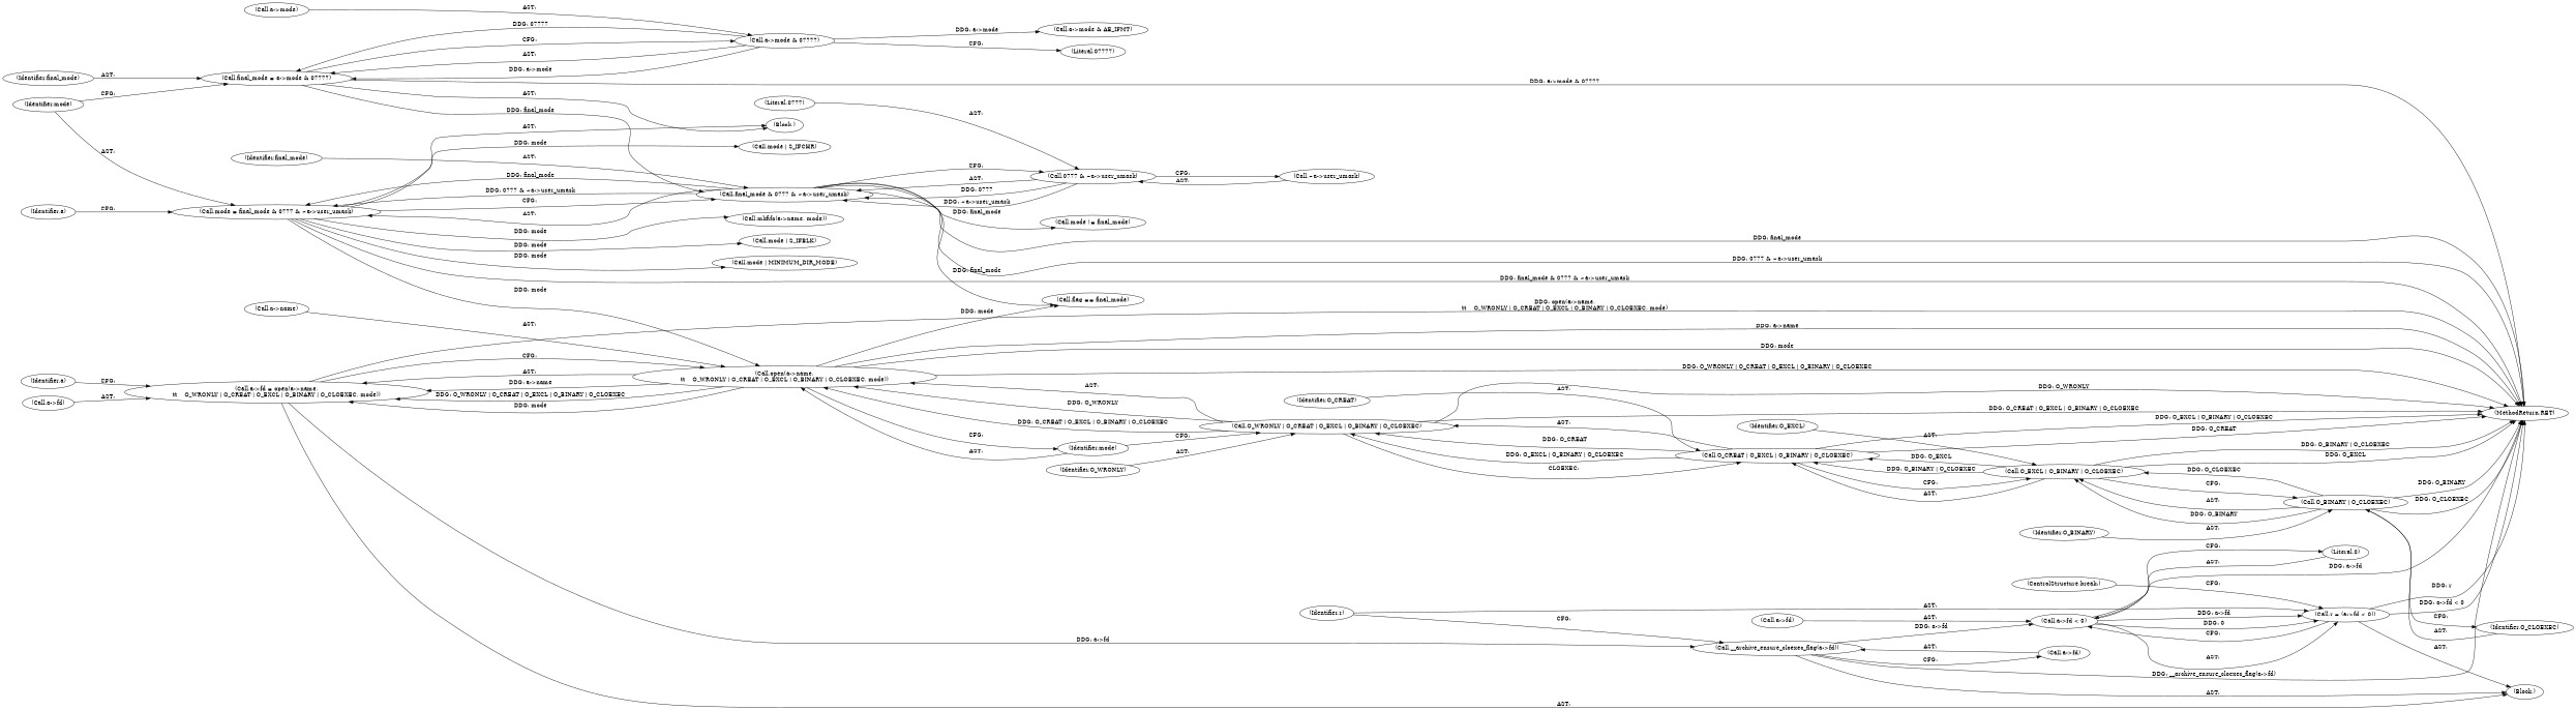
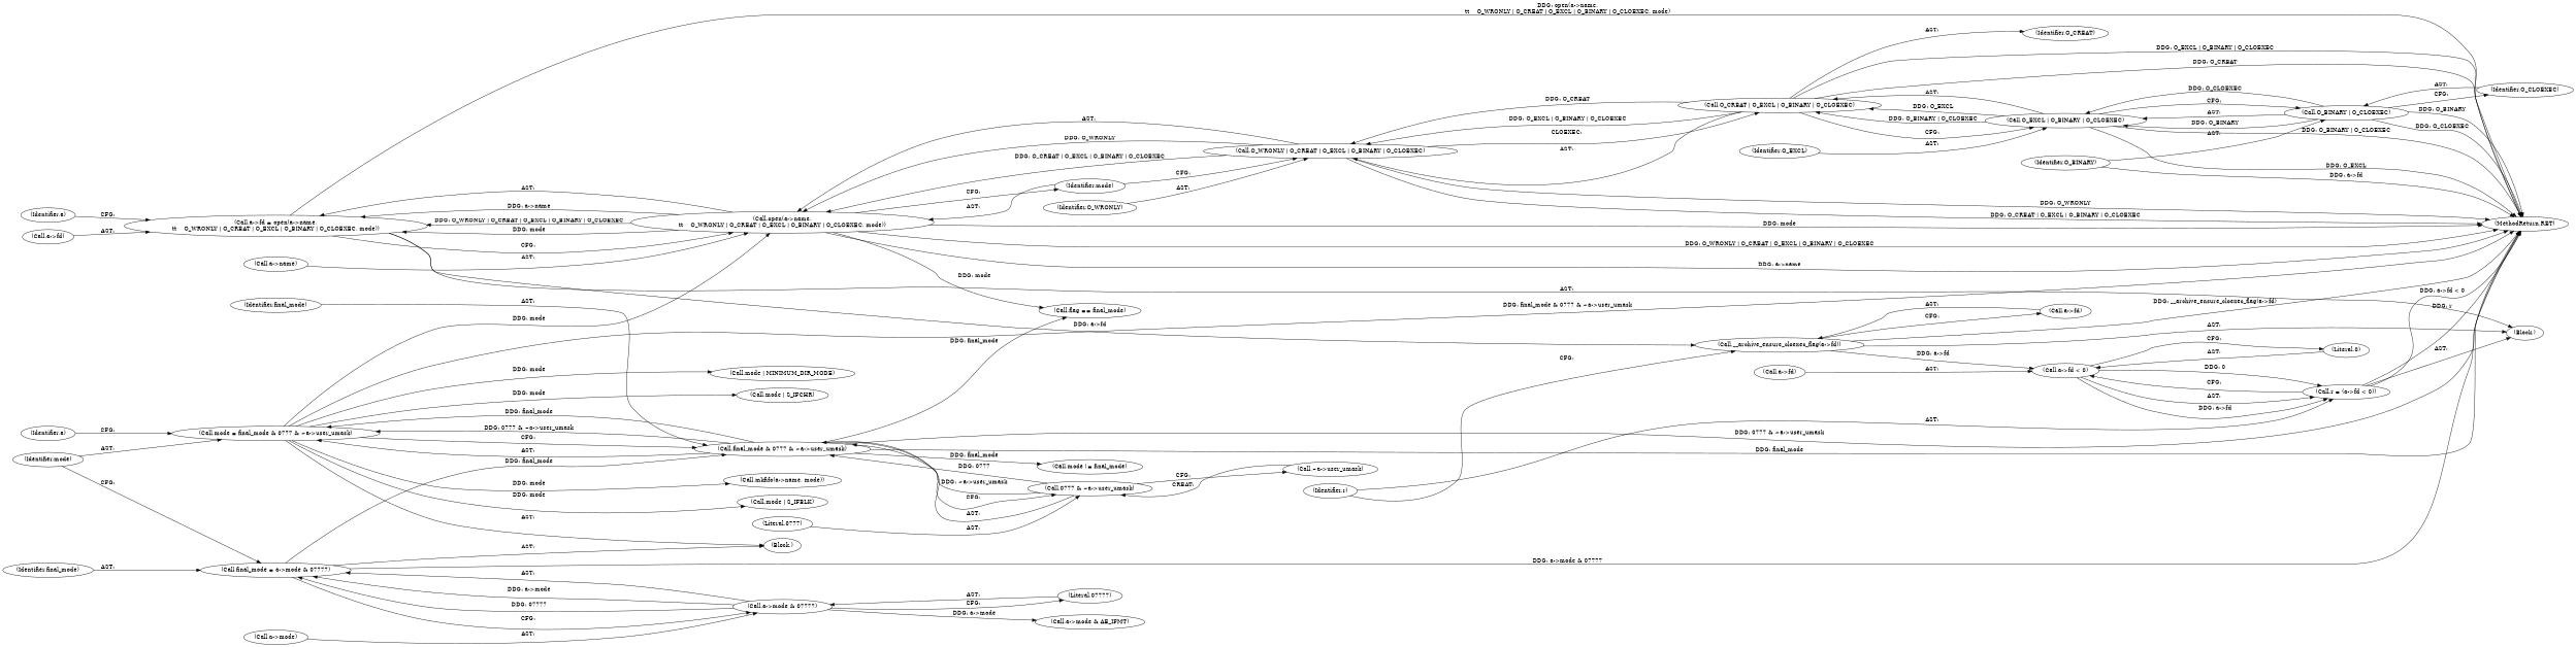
  digraph {
    rankdir=LR
    n1 [label="(Call,a->fd = open(a->name,\n\t\t    O_WRONLY | O_CREAT | O_EXCL | O_BINARY | O_CLOEXEC, mode))"]
    n2 [label="(Call,open(a->name,\n\t\t    O_WRONLY | O_CREAT | O_EXCL | O_BINARY | O_CLOEXEC, mode))"]
    n3 [label="(Call,__archive_ensure_cloexec_flag(a->fd))"]
    n4 [label="(Block,)"]
    n5 [label="(MethodReturn,RET)"]
    n6 [label="(Identifier,mode)"]
    n7 [label="(Call,flag == final_mode)"]
    n8 [label="(Call,a->fd < 0)"]
    n9 [label="(Call,a->fd)"]
    n10 [label="(Call,O_WRONLY | O_CREAT | O_EXCL | O_BINARY | O_CLOEXEC)"]
    n11 [label="(Call,O_CREAT | O_EXCL | O_BINARY | O_CLOEXEC)"]
    n12 [label="(Call,O_EXCL | O_BINARY | O_CLOEXEC)"]
    n13 [label="(Call,O_BINARY | O_CLOEXEC)"]
    n14 [label="(Identifier,O_CLOEXEC)"]
    n15 [label="(Call,mode = final_mode & 0777 & ~a->user_umask)"]
    n16 [label="(Call,final_mode & 0777 & ~a->user_umask)"]
    n17 [label="(Call,mode | S_IFBLK)"]
    n18 [label="(Block,)"]
    n19 [label="(Call,mode | MINIMUM_DIR_MODE)"]
    n20 [label="(Call,mode | S_IFCHR)"]
    n21 [label="(Call,mkfifo(a->name, mode))"]
    n22 [label="(Call,0777 & ~a->user_umask)"]
    n23 [label="(Call,mode != final_mode)"]
    n24 [label="(Call,~a->user_umask)"]
    n25 [label="(Call,final_mode = a->mode & 07777)"]
    n26 [label="(Call,a->mode & 07777)"]
    n27 [label="(Call,a->mode & AE_IFMT)"]
    n28 [label="(Literal,07777)"]
    n29 [label="(Call,r = (a->fd < 0))"]
    n30 [label="(Literal,0)"]
    n31 [label="(Call,a->name)"]
-   n32 [label="(ControlStructure,break;)"]
    n33 [label="(Identifier,final_mode)"]
    n34 [label="(Identifier,O_BINARY)"]
    n35 [label="(Identifier,O_EXCL)"]
    n36 [label="(Identifier,r)"]
    n37 [label="(Call,a->mode)"]
    n38 [label="(Call,a->fd)"]
    n39 [label="(Identifier,O_WRONLY)"]
    n40 [label="(Identifier,a)"]
    n41 [label="(Literal,0777)"]
    n42 [label="(Identifier,O_CREAT)"]
    n43 [label="(Identifier,final_mode)"]
    n44 [label="(Call,a->fd)"]
    n45 [label="(Identifier,mode)"]
    n46 [label="(Identifier,a)"]
    n1 -> n2 [label="CFG: "]
    n1 -> n3 [label="DDG: a->fd"]
    n1 -> n4 [label="AST: "]
    n1 -> n5 [label="DDG: open(a->name,\n\t\t    O_WRONLY | O_CREAT | O_EXCL | O_BINARY | O_CLOEXEC, mode)"]
    n2 -> n1 [label="AST: "]
    n2 -> n1 [label="DDG: a->name"]
    n2 -> n1 [label="DDG: O_WRONLY | O_CREAT | O_EXCL | O_BINARY | O_CLOEXEC"]
    n2 -> n1 [label="DDG: mode"]
    n2 -> n5 [label="DDG: mode"]
    n2 -> n5 [label="DDG: O_WRONLY | O_CREAT | O_EXCL | O_BINARY | O_CLOEXEC"]
    n2 -> n5 [label="DDG: a->name"]
    n2 -> n6 [label="CFG: "]
    n2 -> n7 [label="DDG: mode"]
    n3 -> n4 [label="AST: "]
    n3 -> n5 [label="DDG: __archive_ensure_cloexec_flag(a->fd)"]
    n3 -> n8 [label="DDG: a->fd"]
    n3 -> n9 [label="CFG: "]
    n6 -> n2 [label="AST: "]
    n6 -> n10 [label="CFG: "]
-   n8 -> n5 [label="DDG: a->fd"]
+   n34 -> n5 [label="DDG: a->fd"]
    n8 -> n29 [label="AST: "]
    n8 -> n29 [label="DDG: a->fd"]
    n8 -> n29 [label="DDG: 0"]
    n8 -> n30 [label="CFG: "]
    n9 -> n3 [label="AST: "]
    n10 -> n2 [label="AST: "]
    n10 -> n2 [label="DDG: O_WRONLY"]
    n10 -> n2 [label="DDG: O_CREAT | O_EXCL | O_BINARY | O_CLOEXEC"]
    n10 -> n5 [label="DDG: O_CREAT | O_EXCL | O_BINARY | O_CLOEXEC"]
    n10 -> n5 [label="DDG: O_WRONLY"]
    n10 -> n11 [label="CLOEXEC: "]
    n11 -> n5 [label="DDG: O_EXCL | O_BINARY | O_CLOEXEC"]
    n11 -> n5 [label="DDG: O_CREAT"]
    n11 -> n10 [label="AST: "]
    n11 -> n10 [label="DDG: O_CREAT"]
    n11 -> n10 [label="DDG: O_EXCL | O_BINARY | O_CLOEXEC"]
    n11 -> n12 [label="CFG: "]
    n12 -> n5 [label="DDG: O_BINARY | O_CLOEXEC"]
    n12 -> n5 [label="DDG: O_EXCL"]
    n12 -> n11 [label="AST: "]
    n12 -> n11 [label="DDG: O_EXCL"]
    n12 -> n11 [label="DDG: O_BINARY | O_CLOEXEC"]
    n12 -> n13 [label="CFG: "]
    n13 -> n5 [label="DDG: O_BINARY"]
    n13 -> n5 [label="DDG: O_CLOEXEC"]
    n13 -> n12 [label="AST: "]
    n13 -> n12 [label="DDG: O_BINARY"]
    n13 -> n12 [label="DDG: O_CLOEXEC"]
    n13 -> n14 [label="CFG: "]
    n14 -> n13 [label="AST: "]
    n15 -> n2 [label="DDG: mode"]
    n15 -> n5 [label="DDG: final_mode & 0777 & ~a->user_umask"]
    n15 -> n16 [label="CFG: "]
    n15 -> n17 [label="DDG: mode"]
    n15 -> n18 [label="AST: "]
    n15 -> n19 [label="DDG: mode"]
    n15 -> n20 [label="DDG: mode"]
    n15 -> n21 [label="DDG: mode"]
    n16 -> n5 [label="DDG: final_mode"]
    n16 -> n5 [label="DDG: 0777 & ~a->user_umask"]
    n16 -> n7 [label="DDG: final_mode"]
    n16 -> n15 [label="AST: "]
    n16 -> n15 [label="DDG: final_mode"]
    n16 -> n15 [label="DDG: 0777 & ~a->user_umask"]
    n16 -> n22 [label="CFG: "]
    n16 -> n23 [label="DDG: final_mode"]
    n22 -> n16 [label="AST: "]
    n22 -> n16 [label="DDG: 0777"]
    n22 -> n16 [label="DDG: ~a->user_umask"]
    n22 -> n24 [label="CFG: "]
-   n24 -> n22 [label="AST: "]
+   n24 -> n22 [label="CREAT: "]
    n25 -> n5 [label="DDG: a->mode & 07777"]
    n25 -> n16 [label="DDG: final_mode"]
    n25 -> n18 [label="AST: "]
    n25 -> n26 [label="CFG: "]
    n26 -> n25 [label="AST: "]
    n26 -> n25 [label="DDG: a->mode"]
    n26 -> n25 [label="DDG: 07777"]
    n26 -> n27 [label="DDG: a->mode"]
    n26 -> n28 [label="CFG: "]
+   n28 -> n26 [label="AST: "]
    n29 -> n4 [label="AST: "]
    n29 -> n5 [label="DDG: r"]
    n29 -> n5 [label="DDG: a->fd < 0"]
    n29 -> n8 [label="CFG: "]
    n30 -> n8 [label="AST: "]
    n31 -> n2 [label="AST: "]
-   n32 -> n29 [label="CFG: "]
    n33 -> n25 [label="AST: "]
    n34 -> n13 [label="AST: "]
    n35 -> n12 [label="AST: "]
    n36 -> n3 [label="CFG: "]
    n36 -> n29 [label="AST: "]
    n37 -> n26 [label="AST: "]
    n38 -> n8 [label="AST: "]
    n39 -> n10 [label="AST: "]
    n40 -> n1 [label="CFG: "]
    n41 -> n22 [label="AST: "]
-   n42 -> n11 [label="AST: "]
+   n11 -> n42 [label="AST: "]
    n43 -> n16 [label="AST: "]
    n44 -> n1 [label="AST: "]
    n45 -> n15 [label="AST: "]
    n45 -> n25 [label="CFG: "]
    n46 -> n15 [label="CFG: "]
  }
